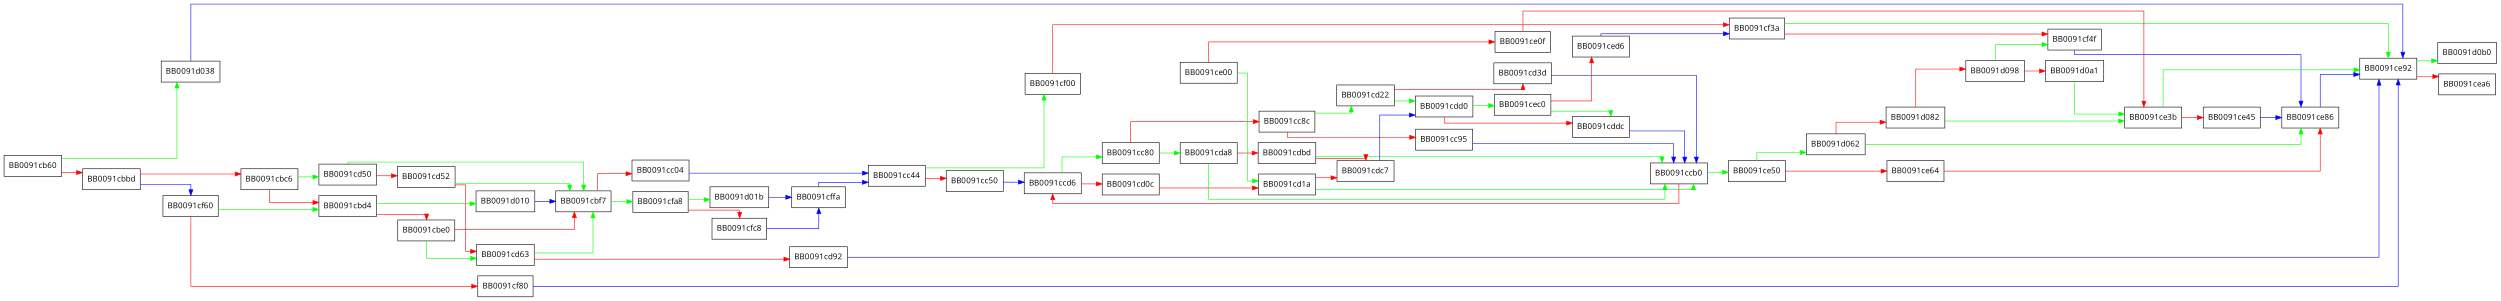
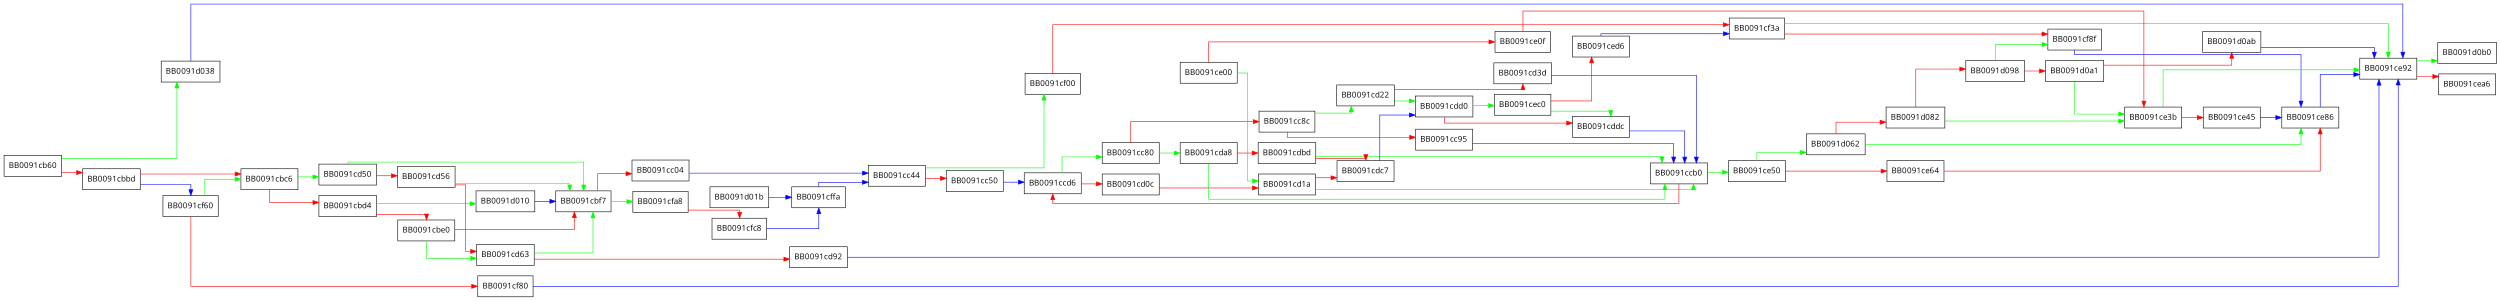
  digraph {
    fontname="Open Sans"
    rankdir=LR
    splines=ortho
    node [fontname="Open Sans" shape=box]
    edge [color=red fontname="Open Sans"]
    BB0091cb60
    BB0091d038
    BB0091cbbd
    BB0091ce92
    BB0091cf60
    BB0091cbc6
    BB0091d0b0
    BB0091cea6
    BB0091cf80
    BB0091cd50
    BB0091cbd4
    BB0091cbf7
-   BB0091cd56 [label=BB0091cd52]
+   BB0091cd56
    BB0091d010
    BB0091cbe0
    BB0091cfa8
    BB0091cc04
    BB0091cd63
    BB0091cd92
    BB0091d01b
    BB0091cfc8
    BB0091cc44
    BB0091cffa
    BB0091cf00
    BB0091cc50
    BB0091cf3a
    BB0091ccd6
-   BB0091cf4f
+   BB0091cf4f [label=BB0091cf8f]
    BB0091cc80
    BB0091cd0c
    BB0091cda8
    BB0091cc8c
    BB0091cd1a
    BB0091ccb0
    BB0091cdbd
    BB0091cd22
    BB0091cc95
    BB0091ce50
    BB0091cdc7
    BB0091cdd0
    BB0091cd3d
    BB0091cec0
    BB0091cddc
    BB0091d062
    BB0091ce64
    BB0091ce86
    BB0091d082
    BB0091ce00
    BB0091ce0f
    BB0091ce3b
    BB0091ced6
    BB0091ce45
    BB0091d098
    BB0091d0a1
+   BB0091d0ab
    BB0091cb60 -> BB0091d038 [color=green]
    BB0091cb60 -> BB0091cbbd
    BB0091d038 -> BB0091ce92 [color=blue]
    BB0091cbbd -> BB0091cf60 [color=blue]
    BB0091cbbd -> BB0091cbc6
    BB0091ce92 -> BB0091d0b0 [color=green]
    BB0091ce92 -> BB0091cea6
-   BB0091cf60 -> BB0091cbd4 [color=green]
+   BB0091cf60 -> BB0091cbc6 [color=green]
    BB0091cf60 -> BB0091cf80
    BB0091cbc6 -> BB0091cd50 [color=green]
    BB0091cbc6 -> BB0091cbd4
    BB0091cf80 -> BB0091ce92 [color=blue]
    BB0091cd50 -> BB0091cbf7 [color=green]
    BB0091cd50 -> BB0091cd56
    BB0091cbd4 -> BB0091d010 [color=green]
    BB0091cbd4 -> BB0091cbe0
    BB0091cbf7 -> BB0091cfa8 [color=green]
    BB0091cbf7 -> BB0091cc04
    BB0091cd56 -> BB0091cbf7 [color=green]
    BB0091cd56 -> BB0091cd63
    BB0091d010 -> BB0091cbf7 [color=blue]
    BB0091cbe0 -> BB0091cbf7
    BB0091cbe0 -> BB0091cd63 [color=green]
-   BB0091cfa8 -> BB0091d01b [color=green]
    BB0091cfa8 -> BB0091cfc8
    BB0091cc04 -> BB0091cc44 [color=blue]
    BB0091cd63 -> BB0091cbf7 [color=green]
    BB0091cd63 -> BB0091cd92
    BB0091cd92 -> BB0091ce92 [color=blue]
    BB0091d01b -> BB0091cffa [color=blue]
    BB0091cfc8 -> BB0091cffa [color=blue]
    BB0091cc44 -> BB0091cf00 [color=green]
    BB0091cc44 -> BB0091cc50
    BB0091cffa -> BB0091cc44 [color=blue]
    BB0091cf00 -> BB0091cf3a
    BB0091cc50 -> BB0091ccd6 [color=blue]
    BB0091cf3a -> BB0091ce92 [color=green]
    BB0091cf3a -> BB0091cf4f
    BB0091ccd6 -> BB0091cc80 [color=green]
    BB0091ccd6 -> BB0091cd0c
    BB0091cf4f -> BB0091ce86 [color=blue]
    BB0091cc80 -> BB0091cda8 [color=green]
    BB0091cc80 -> BB0091cc8c
    BB0091cd0c -> BB0091cd1a
    BB0091cda8 -> BB0091ccb0 [color=green]
    BB0091cda8 -> BB0091cdbd
    BB0091cc8c -> BB0091cd22 [color=green]
    BB0091cc8c -> BB0091cc95
    BB0091cd1a -> BB0091ccb0 [color=green]
    BB0091cd1a -> BB0091cdc7
    BB0091ccb0 -> BB0091ccd6
    BB0091ccb0 -> BB0091ce50 [color=green]
    BB0091cdbd -> BB0091ccb0 [color=green]
    BB0091cdbd -> BB0091cdc7
    BB0091cd22 -> BB0091cdd0 [color=green]
    BB0091cd22 -> BB0091cd3d
    BB0091cc95 -> BB0091ccb0 [color=blue]
    BB0091ce50 -> BB0091d062 [color=green]
    BB0091ce50 -> BB0091ce64
    BB0091cdc7 -> BB0091cdd0 [color=blue]
    BB0091cdd0 -> BB0091cec0 [color=green]
    BB0091cdd0 -> BB0091cddc
    BB0091cd3d -> BB0091ccb0 [color=blue]
    BB0091cec0 -> BB0091cddc [color=green]
    BB0091cec0 -> BB0091ced6
    BB0091cddc -> BB0091ccb0 [color=blue]
    BB0091d062 -> BB0091ce86 [color=green]
    BB0091d062 -> BB0091d082
    BB0091ce64 -> BB0091ce86
    BB0091ce86 -> BB0091ce92 [color=blue]
    BB0091d082 -> BB0091ce3b [color=green]
    BB0091d082 -> BB0091d098
    BB0091ce00 -> BB0091cd1a [color=green]
    BB0091ce00 -> BB0091ce0f
    BB0091ce0f -> BB0091ce3b
    BB0091ce3b -> BB0091ce92 [color=green]
    BB0091ce3b -> BB0091ce45
    BB0091ced6 -> BB0091cf3a [color=blue]
    BB0091ce45 -> BB0091ce86 [color=blue]
    BB0091d098 -> BB0091cf4f [color=green]
    BB0091d098 -> BB0091d0a1
    BB0091d0a1 -> BB0091ce3b [color=green]
+   BB0091d0a1 -> BB0091d0ab
+   BB0091d0ab -> BB0091ce92 [color=blue]
  }
